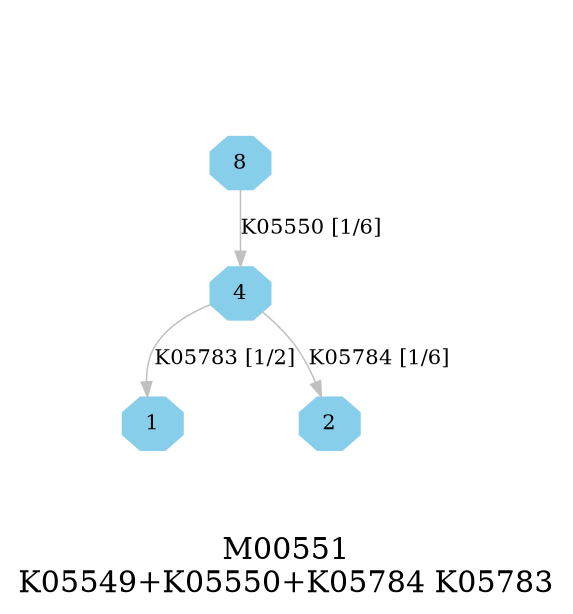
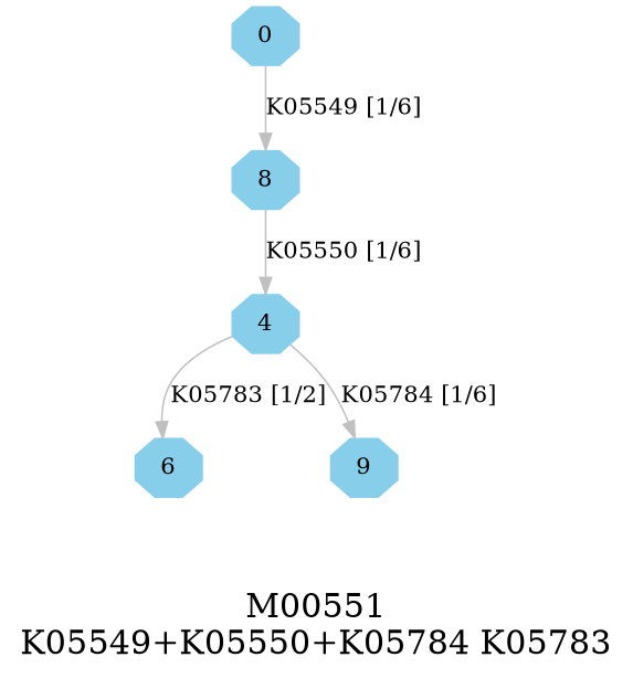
  digraph {
    fontsize=20
    label="M00551\nK05549+K05550+K05784 K05783"
    node [color=skyblue shape=octagon style=filled]
    edge [color=grey]
-   1 [height=.3 width=.3]
-   2 [height=.3 width=.3]
+   0 [height=.3 width=.3]
+   1 [height=.3 width=.3 label=6]
+   2 [height=.3 width=.3 label=9]
    n4 [height=.3 label=8 width=.3]
    4 [height=.3 width=.3]
    subgraph sub_1 {
+     0
      1
      2
      n4
      4
    }
+   0 -> n4 [label="K05549 [1/6]"]
    n4 -> 4 [label="K05550 [1/6]"]
    4 -> 1 [label="K05783 [1/2]"]
    4 -> 2 [label="K05784 [1/6]"]
  }
